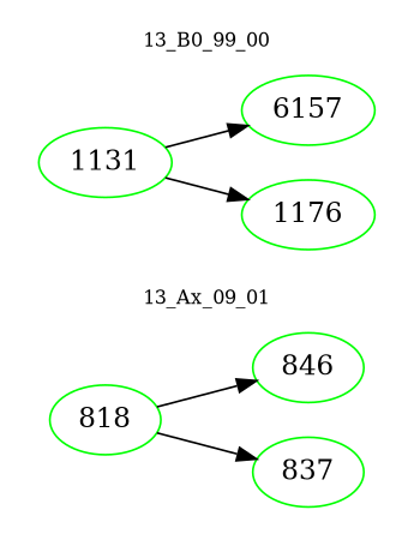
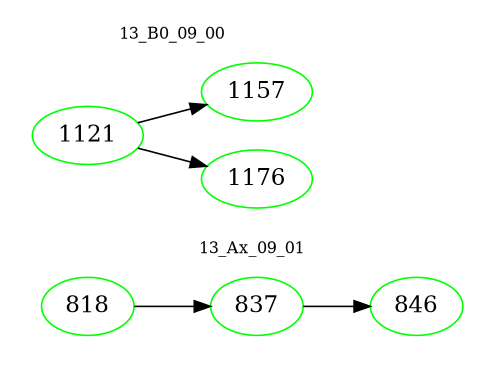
  digraph {
    rankdir=LR
    node [color=green]
    edge [color=black]
    n1 [label=818]
    n2 [label=837]
    n3 [label=846]
-   n4 [label=1131]
+   n4 [label=1121]
    n5 [label=1176]
-   n6 [label=6157]
+   n6 [label=1157]
    subgraph cluster_1 {
      color=white
      fontsize=10
      label="13_Ax_09_01"
      n1
      n2
      n3
    }
    subgraph cluster_2 {
      color=white
      fontsize=10
-     label="13_B0_99_00"
+     label="13_B0_09_00"
      n4
      n5
      n6
    }
    n1 -> n2
-   n1 -> n3
+   n2 -> n3
    n4 -> n5
    n4 -> n6
  }
